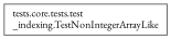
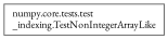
  digraph {
    rankdir=TB
    fontname="EB Garamond"
-   n1 [color=grey40 fillcolor=white fontname="EB Garamond" fontsize=10 height=0.2 label="tests.core.tests.test\l_indexing.TestNonIntegerArrayLike" shape=box style=filled width=0.4]
+   n1 [color=grey40 fillcolor=white fontname="EB Garamond" fontsize=10 height=0.2 label="numpy.core.tests.test\l_indexing.TestNonIntegerArrayLike" shape=box style=filled width=0.4]
  }
